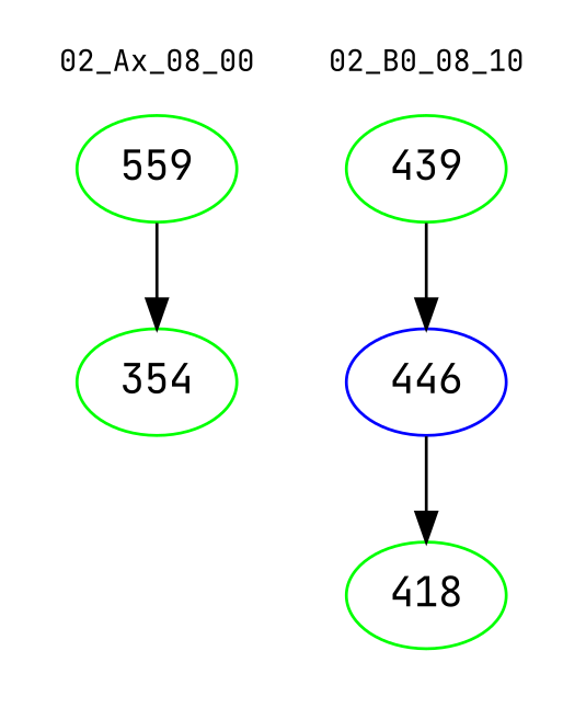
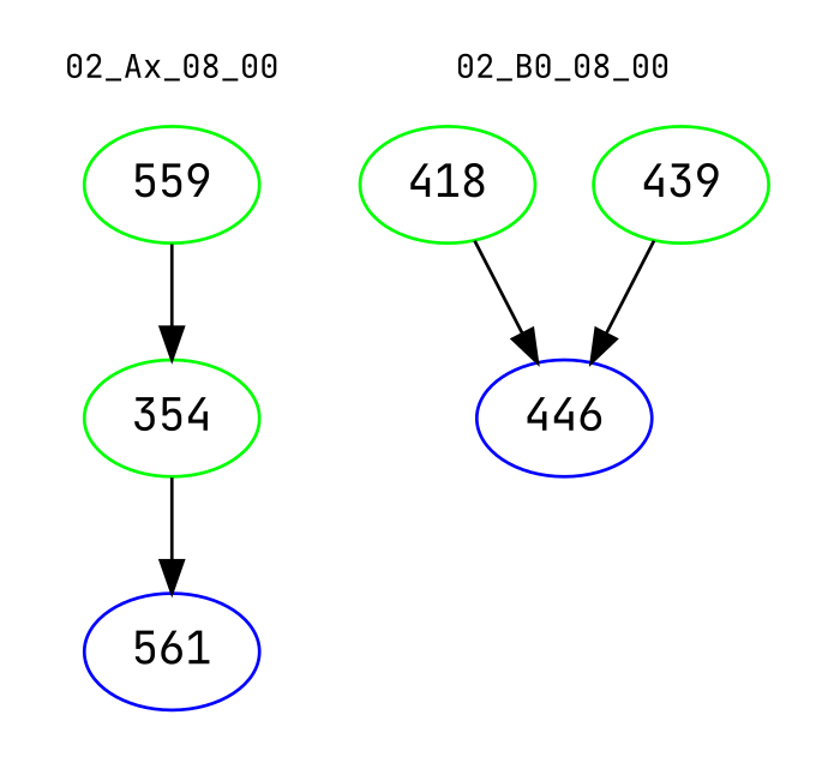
  digraph {
    fontname="JetBrains Mono"
    node [color=green fontname="JetBrains Mono"]
    edge [color=black fontname="JetBrains Mono"]
    n1 [label=559]
    n2 [label=354]
+   n3 [color=blue label=561]
    n4 [label=439]
    n5 [label=418]
    n6 [color=blue label=446]
    subgraph cluster_1 {
      color=white
      fontsize=10
      label="02_Ax_08_00"
      n1
      n2
+     n3
    }
    subgraph cluster_2 {
      color=white
      fontsize=10
-     label="02_B0_08_10"
+     label="02_B0_08_00"
      n4
      n5
      n6
    }
    n1 -> n2
+   n2 -> n3
    n4 -> n6
-   n6 -> n5
+   n5 -> n6
  }
